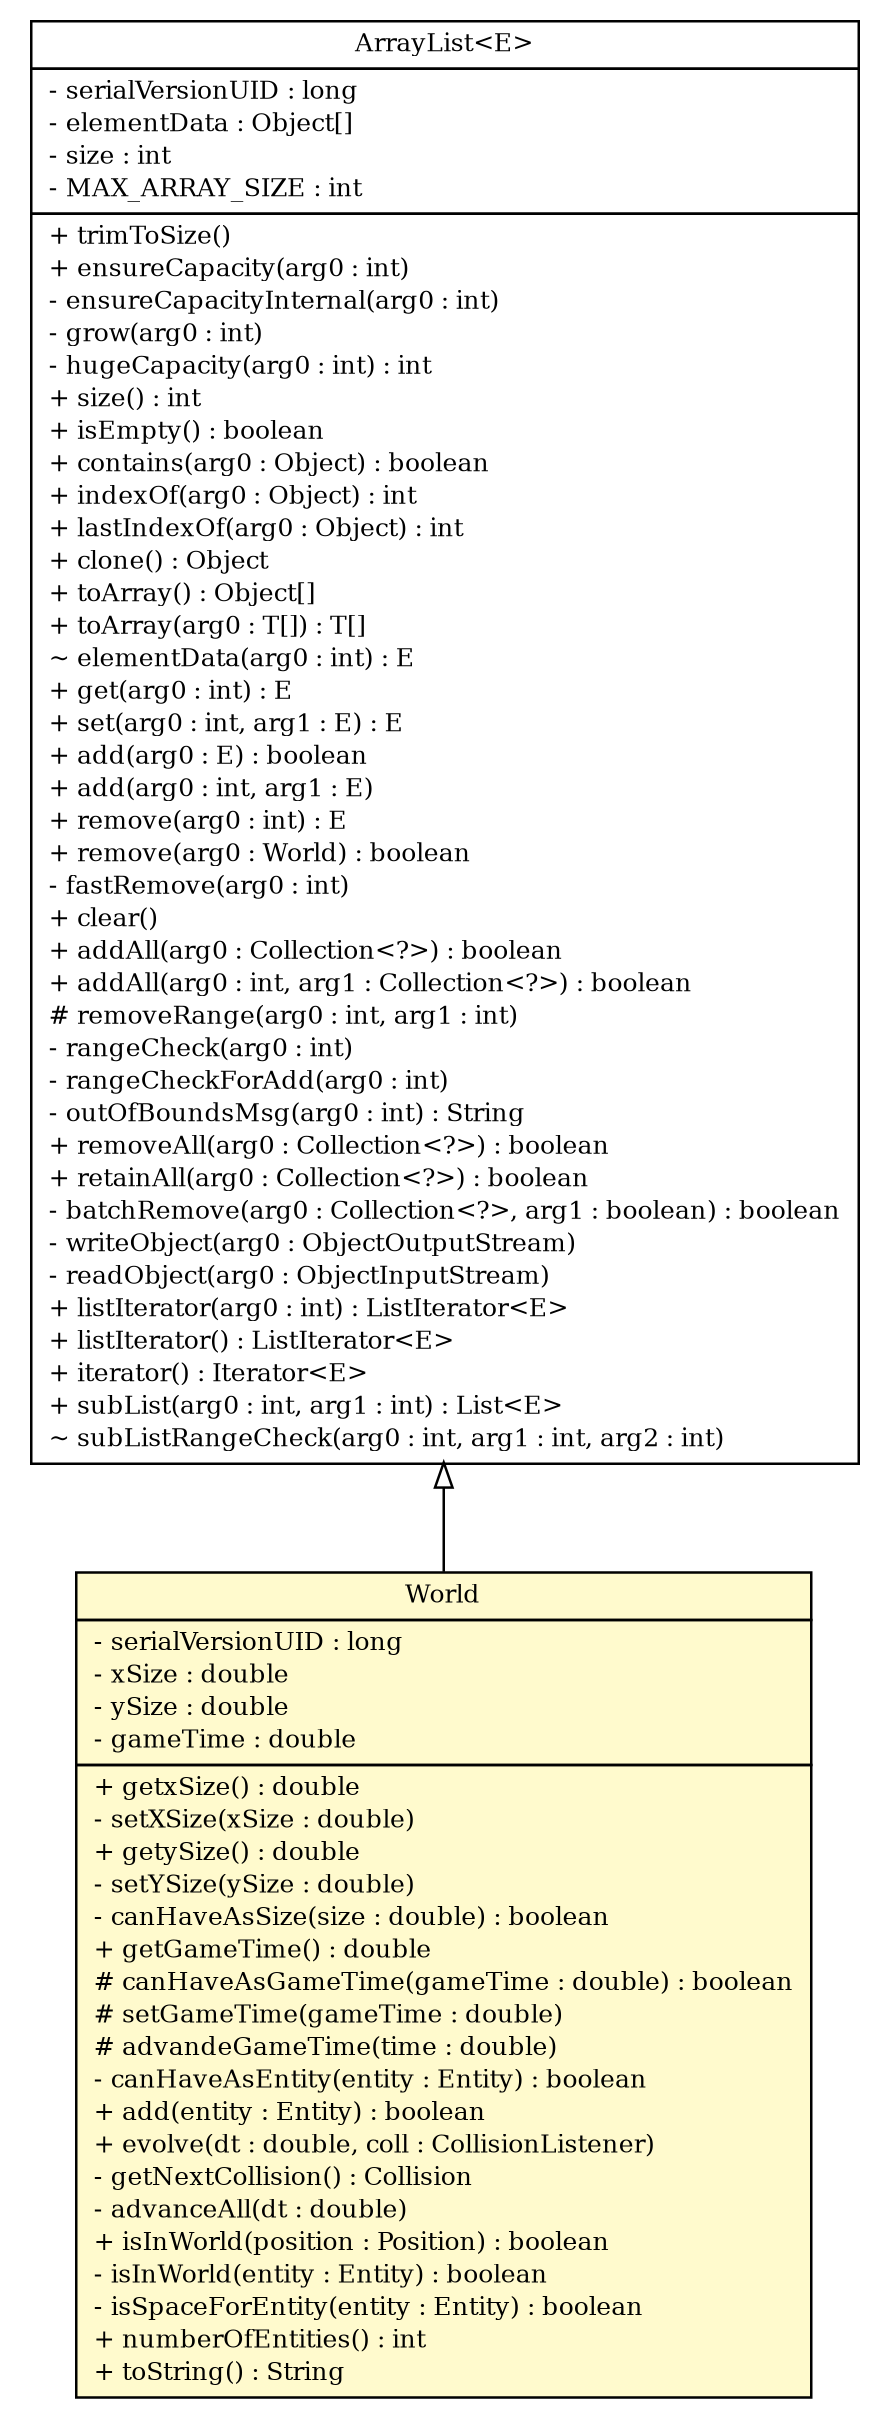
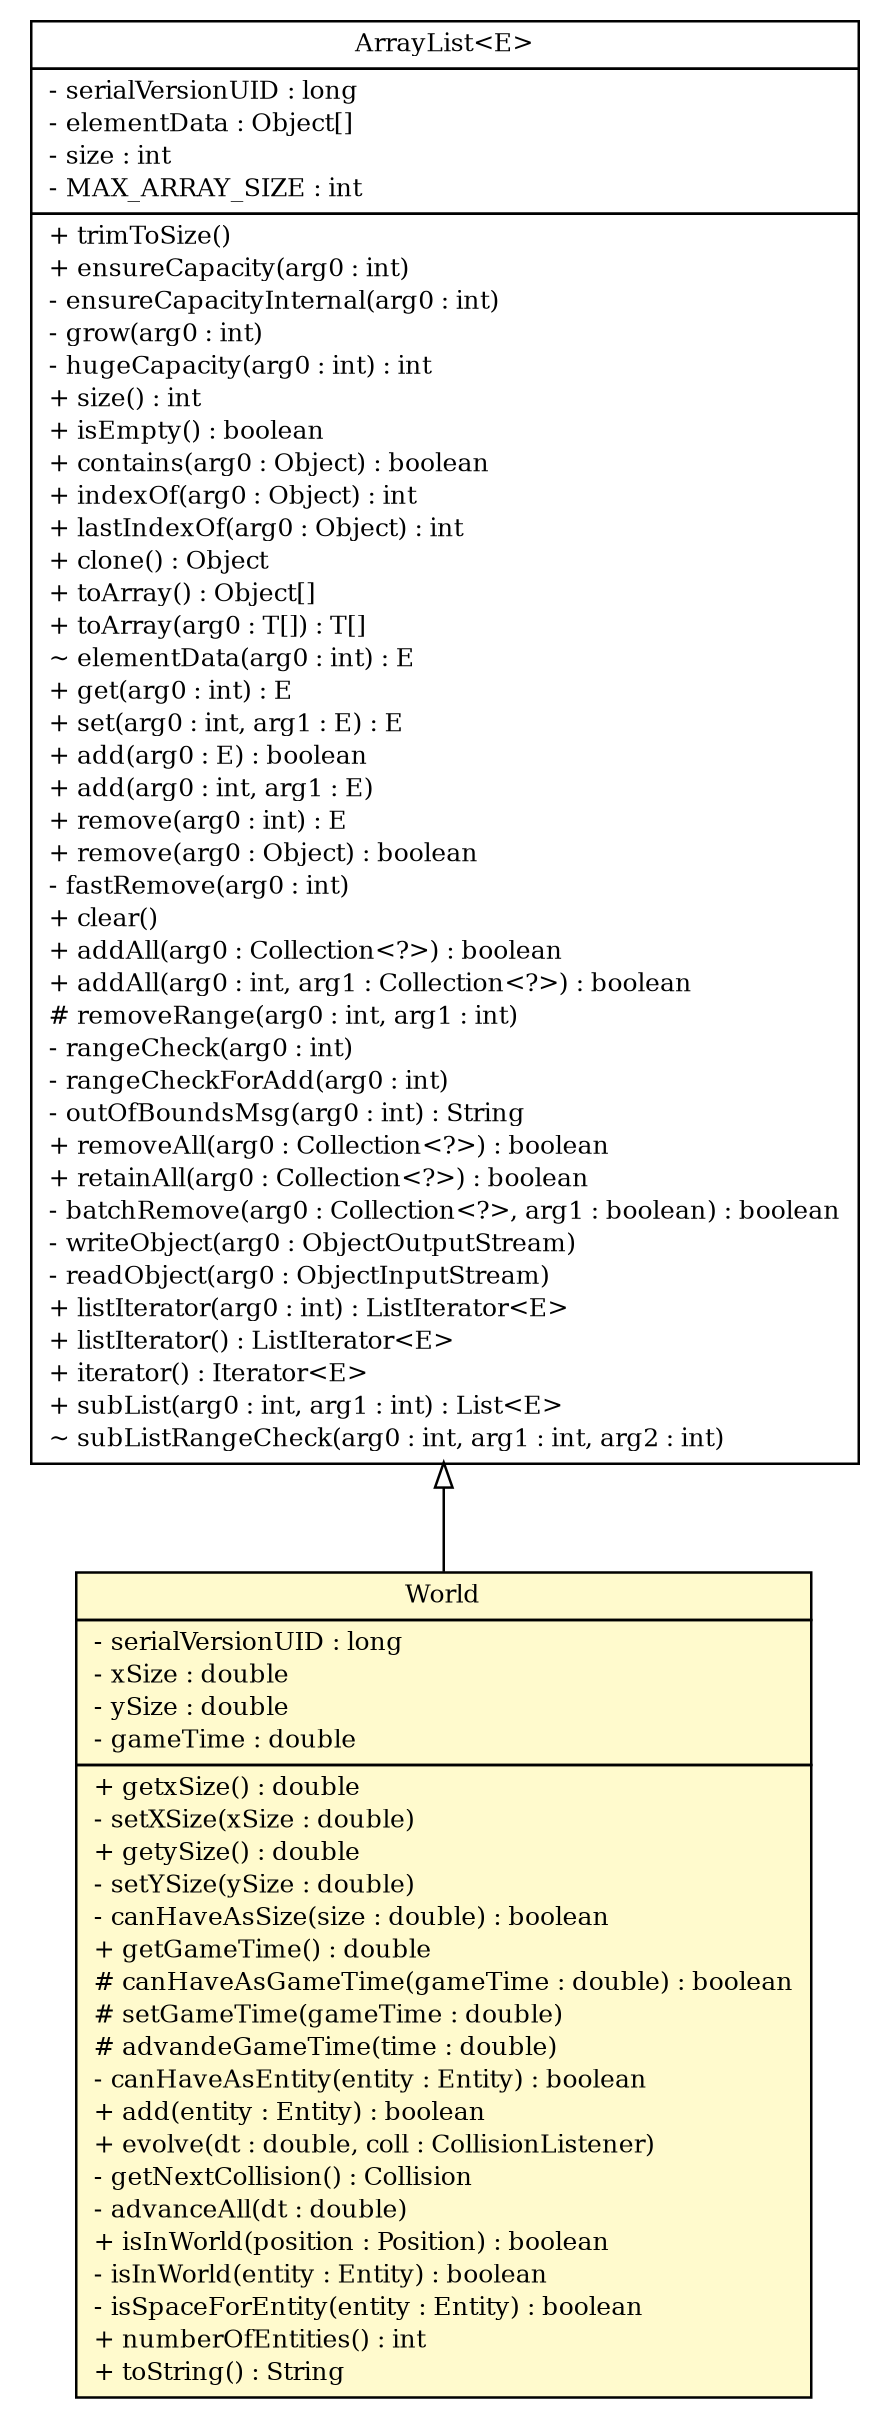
  digraph {
    nodesep=0.25
    ranksep=0.5
    fontname="DejaVu Serif"
    node [fontcolor=black fontname="DejaVu Serif" fontsize=10.0 shape=plaintext]
    n1 [label=<<table title="world.World" border="0" cellborder="1" cellspacing="0" cellpadding="2" port="p" bgcolor="lemonChiffon" href="./World.html"> 		<tr><td><table border="0" cellspacing="0" cellpadding="1"> <tr><td align="center" balign="center"> World </td></tr> 		</table></td></tr> 		<tr><td><table border="0" cellspacing="0" cellpadding="1"> <tr><td align="left" balign="left"> - serialVersionUID : long </td></tr> <tr><td align="left" balign="left"> - xSize : double </td></tr> <tr><td align="left" balign="left"> - ySize : double </td></tr> <tr><td align="left" balign="left"> - gameTime : double </td></tr> 		</table></td></tr> 		<tr><td><table border="0" cellspacing="0" cellpadding="1"> <tr><td align="left" balign="left"> + getxSize() : double </td></tr> <tr><td align="left" balign="left"> - setXSize(xSize : double) </td></tr> <tr><td align="left" balign="left"> + getySize() : double </td></tr> <tr><td align="left" balign="left"> - setYSize(ySize : double) </td></tr> <tr><td align="left" balign="left"> - canHaveAsSize(size : double) : boolean </td></tr> <tr><td align="left" balign="left"> + getGameTime() : double </td></tr> <tr><td align="left" balign="left"> # canHaveAsGameTime(gameTime : double) : boolean </td></tr> <tr><td align="left" balign="left"> # setGameTime(gameTime : double) </td></tr> <tr><td align="left" balign="left"> # advandeGameTime(time : double) </td></tr> <tr><td align="left" balign="left"> - canHaveAsEntity(entity : Entity) : boolean </td></tr> <tr><td align="left" balign="left"> + add(entity : Entity) : boolean </td></tr> <tr><td align="left" balign="left"> + evolve(dt : double, coll : CollisionListener) </td></tr> <tr><td align="left" balign="left"> - getNextCollision() : Collision </td></tr> <tr><td align="left" balign="left"> - advanceAll(dt : double) </td></tr> <tr><td align="left" balign="left"> + isInWorld(position : Position) : boolean </td></tr> <tr><td align="left" balign="left"> - isInWorld(entity : Entity) : boolean </td></tr> <tr><td align="left" balign="left"> - isSpaceForEntity(entity : Entity) : boolean </td></tr> <tr><td align="left" balign="left"> + numberOfEntities() : int </td></tr> <tr><td align="left" balign="left"> + toString() : String </td></tr> 		</table></td></tr> 		</table>>]
-   n2 [label=<<table title="java.util.ArrayList" border="0" cellborder="1" cellspacing="0" cellpadding="2" port="p" href="http://java.sun.com/j2se/1.4.2/docs/api/java/util/ArrayList.html"> 		<tr><td><table border="0" cellspacing="0" cellpadding="1"> <tr><td align="center" balign="center"> ArrayList&lt;E&gt; </td></tr> 		</table></td></tr> 		<tr><td><table border="0" cellspacing="0" cellpadding="1"> <tr><td align="left" balign="left"> - serialVersionUID : long </td></tr> <tr><td align="left" balign="left"> - elementData : Object[] </td></tr> <tr><td align="left" balign="left"> - size : int </td></tr> <tr><td align="left" balign="left"> - MAX_ARRAY_SIZE : int </td></tr> 		</table></td></tr> 		<tr><td><table border="0" cellspacing="0" cellpadding="1"> <tr><td align="left" balign="left"> + trimToSize() </td></tr> <tr><td align="left" balign="left"> + ensureCapacity(arg0 : int) </td></tr> <tr><td align="left" balign="left"> - ensureCapacityInternal(arg0 : int) </td></tr> <tr><td align="left" balign="left"> - grow(arg0 : int) </td></tr> <tr><td align="left" balign="left"> - hugeCapacity(arg0 : int) : int </td></tr> <tr><td align="left" balign="left"> + size() : int </td></tr> <tr><td align="left" balign="left"> + isEmpty() : boolean </td></tr> <tr><td align="left" balign="left"> + contains(arg0 : Object) : boolean </td></tr> <tr><td align="left" balign="left"> + indexOf(arg0 : Object) : int </td></tr> <tr><td align="left" balign="left"> + lastIndexOf(arg0 : Object) : int </td></tr> <tr><td align="left" balign="left"> + clone() : Object </td></tr> <tr><td align="left" balign="left"> + toArray() : Object[] </td></tr> <tr><td align="left" balign="left"> + toArray(arg0 : T[]) : T[] </td></tr> <tr><td align="left" balign="left"> ~ elementData(arg0 : int) : E </td></tr> <tr><td align="left" balign="left"> + get(arg0 : int) : E </td></tr> <tr><td align="left" balign="left"> + set(arg0 : int, arg1 : E) : E </td></tr> <tr><td align="left" balign="left"> + add(arg0 : E) : boolean </td></tr> <tr><td align="left" balign="left"> + add(arg0 : int, arg1 : E) </td></tr> <tr><td align="left" balign="left"> + remove(arg0 : int) : E </td></tr> <tr><td align="left" balign="left"> + remove(arg0 : World) : boolean </td></tr> <tr><td align="left" balign="left"> - fastRemove(arg0 : int) </td></tr> <tr><td align="left" balign="left"> + clear() </td></tr> <tr><td align="left" balign="left"> + addAll(arg0 : Collection&lt;?&gt;) : boolean </td></tr> <tr><td align="left" balign="left"> + addAll(arg0 : int, arg1 : Collection&lt;?&gt;) : boolean </td></tr> <tr><td align="left" balign="left"> # removeRange(arg0 : int, arg1 : int) </td></tr> <tr><td align="left" balign="left"> - rangeCheck(arg0 : int) </td></tr> <tr><td align="left" balign="left"> - rangeCheckForAdd(arg0 : int) </td></tr> <tr><td align="left" balign="left"> - outOfBoundsMsg(arg0 : int) : String </td></tr> <tr><td align="left" balign="left"> + removeAll(arg0 : Collection&lt;?&gt;) : boolean </td></tr> <tr><td align="left" balign="left"> + retainAll(arg0 : Collection&lt;?&gt;) : boolean </td></tr> <tr><td align="left" balign="left"> - batchRemove(arg0 : Collection&lt;?&gt;, arg1 : boolean) : boolean </td></tr> <tr><td align="left" balign="left"> - writeObject(arg0 : ObjectOutputStream) </td></tr> <tr><td align="left" balign="left"> - readObject(arg0 : ObjectInputStream) </td></tr> <tr><td align="left" balign="left"> + listIterator(arg0 : int) : ListIterator&lt;E&gt; </td></tr> <tr><td align="left" balign="left"> + listIterator() : ListIterator&lt;E&gt; </td></tr> <tr><td align="left" balign="left"> + iterator() : Iterator&lt;E&gt; </td></tr> <tr><td align="left" balign="left"> + subList(arg0 : int, arg1 : int) : List&lt;E&gt; </td></tr> <tr><td align="left" balign="left"> ~ subListRangeCheck(arg0 : int, arg1 : int, arg2 : int) </td></tr> 		</table></td></tr> 		</table>>]
+   n2 [label=<<table title="java.util.ArrayList" border="0" cellborder="1" cellspacing="0" cellpadding="2" port="p" href="http://java.sun.com/j2se/1.4.2/docs/api/java/util/ArrayList.html"> 		<tr><td><table border="0" cellspacing="0" cellpadding="1"> <tr><td align="center" balign="center"> ArrayList&lt;E&gt; </td></tr> 		</table></td></tr> 		<tr><td><table border="0" cellspacing="0" cellpadding="1"> <tr><td align="left" balign="left"> - serialVersionUID : long </td></tr> <tr><td align="left" balign="left"> - elementData : Object[] </td></tr> <tr><td align="left" balign="left"> - size : int </td></tr> <tr><td align="left" balign="left"> - MAX_ARRAY_SIZE : int </td></tr> 		</table></td></tr> 		<tr><td><table border="0" cellspacing="0" cellpadding="1"> <tr><td align="left" balign="left"> + trimToSize() </td></tr> <tr><td align="left" balign="left"> + ensureCapacity(arg0 : int) </td></tr> <tr><td align="left" balign="left"> - ensureCapacityInternal(arg0 : int) </td></tr> <tr><td align="left" balign="left"> - grow(arg0 : int) </td></tr> <tr><td align="left" balign="left"> - hugeCapacity(arg0 : int) : int </td></tr> <tr><td align="left" balign="left"> + size() : int </td></tr> <tr><td align="left" balign="left"> + isEmpty() : boolean </td></tr> <tr><td align="left" balign="left"> + contains(arg0 : Object) : boolean </td></tr> <tr><td align="left" balign="left"> + indexOf(arg0 : Object) : int </td></tr> <tr><td align="left" balign="left"> + lastIndexOf(arg0 : Object) : int </td></tr> <tr><td align="left" balign="left"> + clone() : Object </td></tr> <tr><td align="left" balign="left"> + toArray() : Object[] </td></tr> <tr><td align="left" balign="left"> + toArray(arg0 : T[]) : T[] </td></tr> <tr><td align="left" balign="left"> ~ elementData(arg0 : int) : E </td></tr> <tr><td align="left" balign="left"> + get(arg0 : int) : E </td></tr> <tr><td align="left" balign="left"> + set(arg0 : int, arg1 : E) : E </td></tr> <tr><td align="left" balign="left"> + add(arg0 : E) : boolean </td></tr> <tr><td align="left" balign="left"> + add(arg0 : int, arg1 : E) </td></tr> <tr><td align="left" balign="left"> + remove(arg0 : int) : E </td></tr> <tr><td align="left" balign="left"> + remove(arg0 : Object) : boolean </td></tr> <tr><td align="left" balign="left"> - fastRemove(arg0 : int) </td></tr> <tr><td align="left" balign="left"> + clear() </td></tr> <tr><td align="left" balign="left"> + addAll(arg0 : Collection&lt;?&gt;) : boolean </td></tr> <tr><td align="left" balign="left"> + addAll(arg0 : int, arg1 : Collection&lt;?&gt;) : boolean </td></tr> <tr><td align="left" balign="left"> # removeRange(arg0 : int, arg1 : int) </td></tr> <tr><td align="left" balign="left"> - rangeCheck(arg0 : int) </td></tr> <tr><td align="left" balign="left"> - rangeCheckForAdd(arg0 : int) </td></tr> <tr><td align="left" balign="left"> - outOfBoundsMsg(arg0 : int) : String </td></tr> <tr><td align="left" balign="left"> + removeAll(arg0 : Collection&lt;?&gt;) : boolean </td></tr> <tr><td align="left" balign="left"> + retainAll(arg0 : Collection&lt;?&gt;) : boolean </td></tr> <tr><td align="left" balign="left"> - batchRemove(arg0 : Collection&lt;?&gt;, arg1 : boolean) : boolean </td></tr> <tr><td align="left" balign="left"> - writeObject(arg0 : ObjectOutputStream) </td></tr> <tr><td align="left" balign="left"> - readObject(arg0 : ObjectInputStream) </td></tr> <tr><td align="left" balign="left"> + listIterator(arg0 : int) : ListIterator&lt;E&gt; </td></tr> <tr><td align="left" balign="left"> + listIterator() : ListIterator&lt;E&gt; </td></tr> <tr><td align="left" balign="left"> + iterator() : Iterator&lt;E&gt; </td></tr> <tr><td align="left" balign="left"> + subList(arg0 : int, arg1 : int) : List&lt;E&gt; </td></tr> <tr><td align="left" balign="left"> ~ subListRangeCheck(arg0 : int, arg1 : int, arg2 : int) </td></tr> 		</table></td></tr> 		</table>>]
    n2 -> n1 [arrowtail=empty dir=back fontname="DejaVu Serif" fontsize=10 headport=p labelfontname=Helvetica labelfontsize=10 tailport=p]
  }
